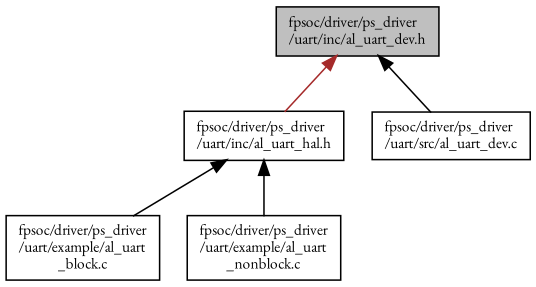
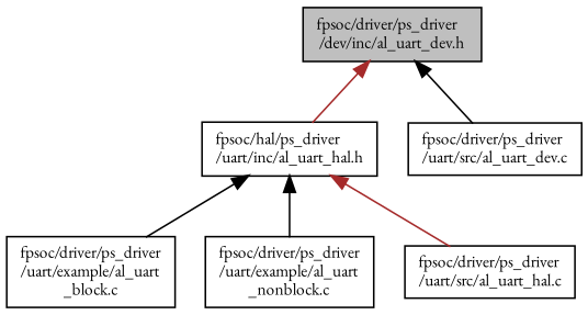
  digraph {
    fontname="EB Garamond"
    node [color=black fillcolor=white fontname="EB Garamond" fontsize=10 shape=record style=filled]
    edge [color=black dir=back fontname="EB Garamond" fontsize=10 labelfontname=Helvetica labelfontsize=10 style=solid]
-   n1 [fillcolor=grey75 fontcolor=black height=0.2 label="fpsoc/driver/ps_driver\l/uart/inc/al_uart_dev.h" width=0.4]
-   n2 [height=0.2 label="fpsoc/driver/ps_driver\l/uart/inc/al_uart_hal.h" width=0.4]
+   n1 [fillcolor=grey75 fontcolor=black height=0.2 label="fpsoc/driver/ps_driver\l/dev/inc/al_uart_dev.h" width=0.4]
+   n2 [height=0.2 label="fpsoc/hal/ps_driver\l/uart/inc/al_uart_hal.h" width=0.4]
    n3 [height=0.2 label="fpsoc/driver/ps_driver\l/uart/src/al_uart_dev.c" width=0.4]
    n4 [height=0.2 label="fpsoc/driver/ps_driver\l/uart/example/al_uart\l_block.c" width=0.4]
    n5 [height=0.2 label="fpsoc/driver/ps_driver\l/uart/example/al_uart\l_nonblock.c" width=0.4]
+   n6 [height=0.2 label="fpsoc/driver/ps_driver\l/uart/src/al_uart_hal.c" width=0.4]
    n1 -> n2 [color=brown]
    n1 -> n3
    n2 -> n4
    n2 -> n5
+   n2 -> n6 [color=brown]
  }
